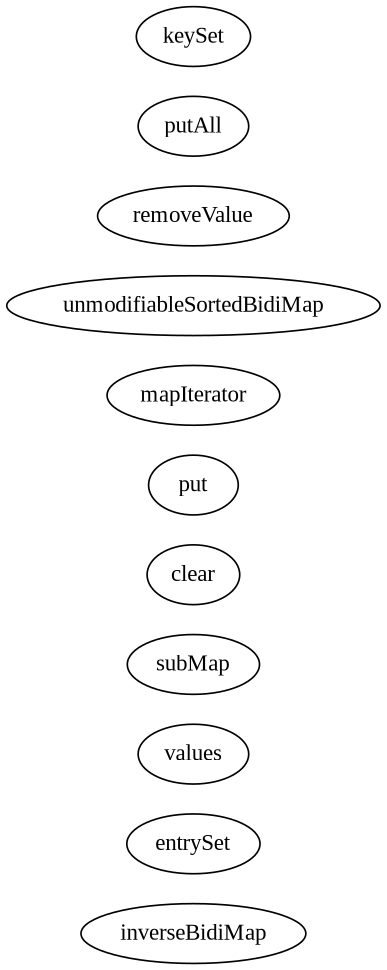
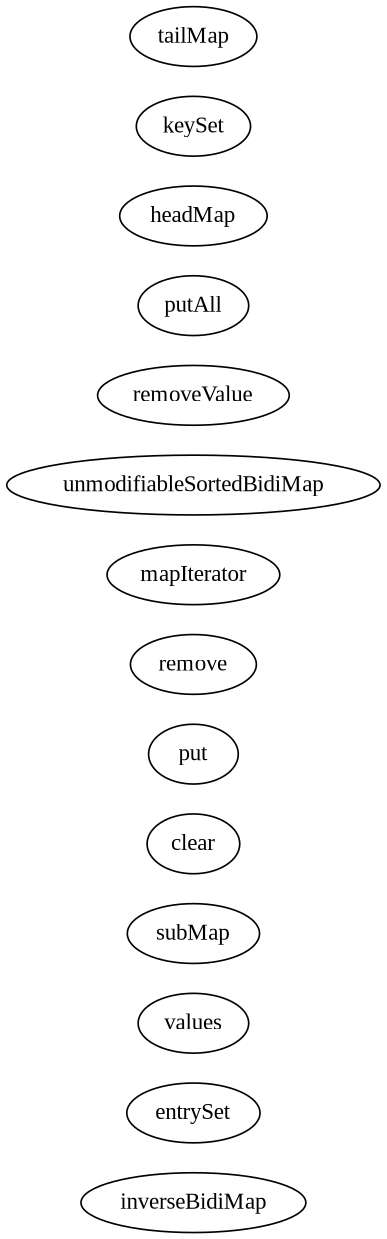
  digraph {
    rankdir=LR
    fontname="Liberation Serif"
    node [fontname="Liberation Serif"]
    inverseBidiMap
    entrySet
    values
    subMap
    clear
    put
+   remove
    mapIterator
    unmodifiableSortedBidiMap
    removeValue
    putAll
+   headMap
    keySet
+   tailMap
  }
